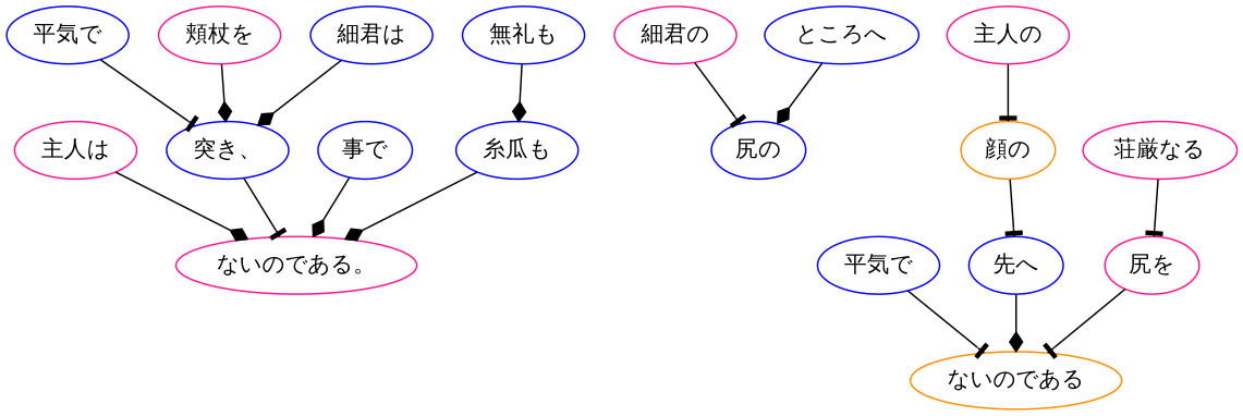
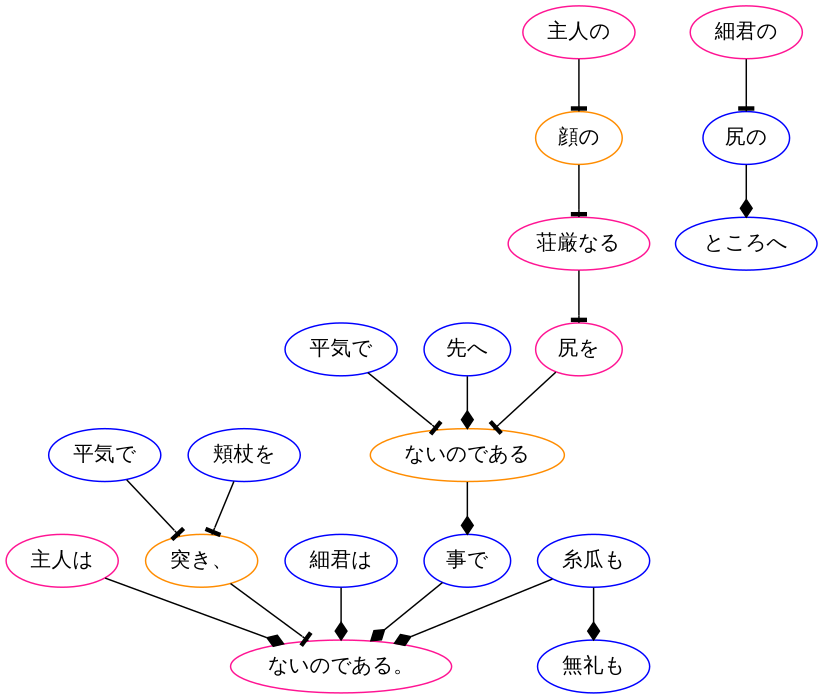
  digraph {
    node [color=blue]
    edge [arrowhead=tee]
    n1 [color=deeppink label="主人は"]
    n2 [color=deeppink label="ないのである。"]
    n3 [label="平気で"]
-   n4 [label="突き、"]
+   n4 [color=darkorange label="突き、"]
    n5 [color=deeppink label="細君の"]
    n6 [label="尻の"]
    n7 [label="ところへ"]
-   n8 [color=deeppink label="頬杖を"]
+   n8 [label="頬杖を"]
    n9 [label="細君は"]
    n10 [label="平気で"]
    n11 [color=darkorange label="ないのである"]
    n12 [label="事で"]
    n13 [color=deeppink label="主人の"]
    n14 [color=darkorange label="顔の"]
    n15 [label="先へ"]
    n16 [color=deeppink label="荘厳なる"]
    n17 [color=deeppink label="尻を"]
    n18 [label="無礼も"]
    n19 [label="糸瓜も"]
    n1 -> n2 [arrowhead=diamond]
    n3 -> n4
    n4 -> n2
    n5 -> n6
-   n7 -> n6 [arrowhead=diamond]
-   n8 -> n4 [arrowhead=diamond]
-   n9 -> n4 [arrowhead=diamond]
+   n6 -> n7 [arrowhead=diamond]
+   n8 -> n4
+   n9 -> n2 [arrowhead=diamond]
    n10 -> n11
+   n11 -> n12 [arrowhead=diamond]
    n12 -> n2 [arrowhead=diamond]
    n13 -> n14
-   n14 -> n15
+   n14 -> n16
    n15 -> n11 [arrowhead=diamond]
    n16 -> n17
    n17 -> n11
-   n18 -> n19 [arrowhead=diamond]
+   n19 -> n18 [arrowhead=diamond]
    n19 -> n2 [arrowhead=diamond]
  }
